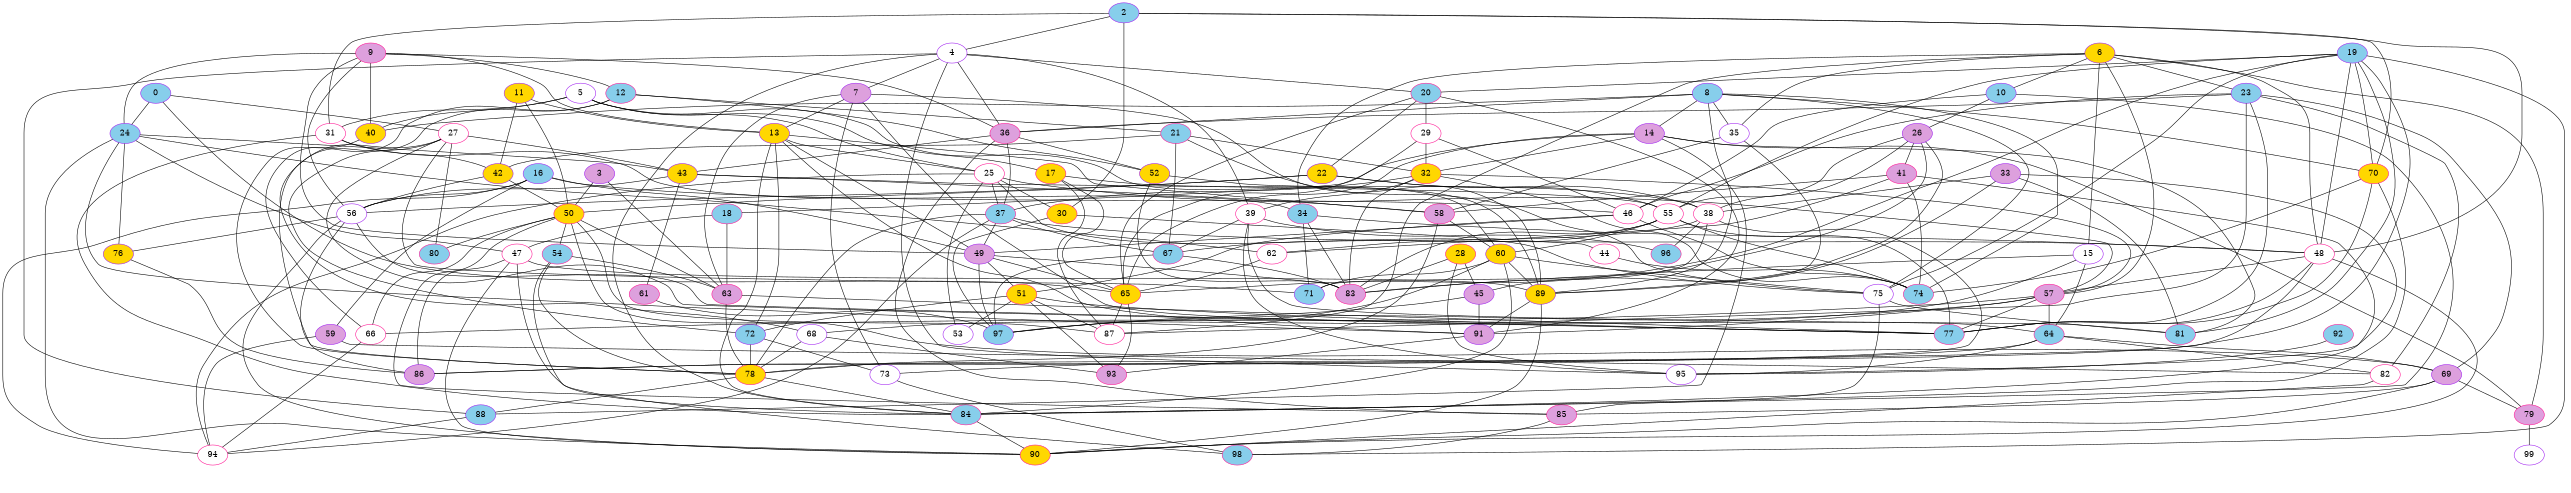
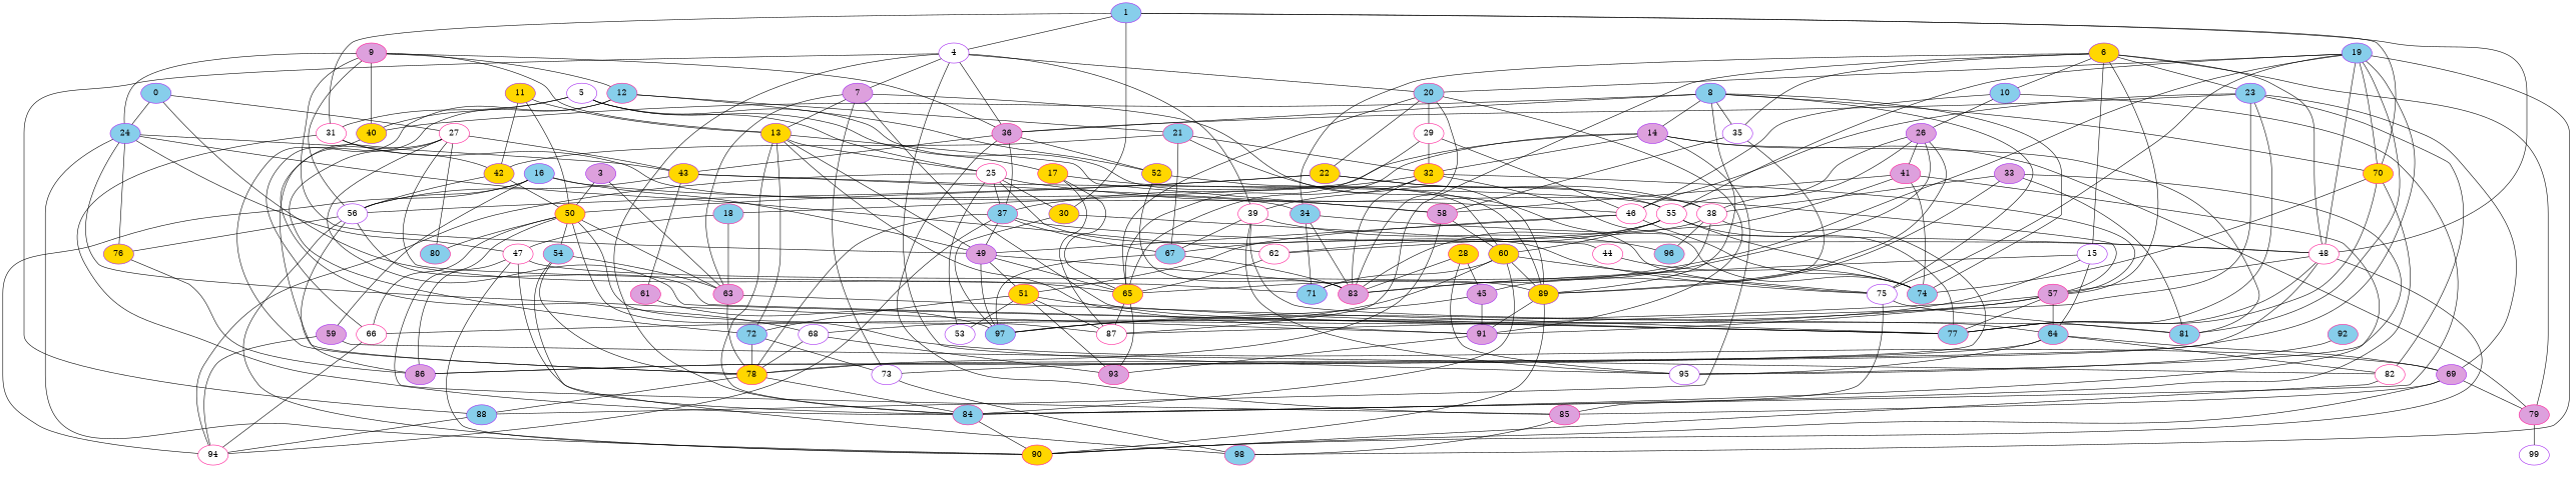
  strict graph {
    node [color=deeppink fillcolor=skyblue style=filled]
    edge [is_available=True prob=1.0]
    0 [color=purple]
    24 [color=purple]
    27 [fillcolor=white]
    65 [fillcolor=gold]
    91 [color=purple fillcolor=plum]
    47 [fillcolor=white]
    43 [color=purple fillcolor=gold]
    62 [fillcolor=white]
    76 [color=purple fillcolor=gold]
    90 [fillcolor=gold]
    72 [color=purple]
    78 [fillcolor=gold]
    77
    71 [color=purple]
    80
    87 [fillcolor=white]
    93 [fillcolor=plum]
-   1 [color=purple label=2]
+   1 [color=purple]
    4 [color=purple fillcolor=white]
-   30 [fillcolor=gold]
+   30 [color=purple fillcolor=gold]
    31 [fillcolor=white]
    48 [fillcolor=white]
    70 [fillcolor=gold]
    7 [color=purple fillcolor=plum]
    20
    36 [fillcolor=plum]
    39 [fillcolor=white]
    84
    88 [color=purple]
    95 [color=purple fillcolor=white]
    44 [fillcolor=white]
    97 [color=purple]
    34
    42 [color=purple fillcolor=gold]
    57 [fillcolor=plum]
    73 [color=purple fillcolor=white]
    74
    75 [color=purple fillcolor=white]
    81
    85 [fillcolor=plum]
    3 [color=purple fillcolor=plum]
    50 [fillcolor=gold]
    63 [fillcolor=plum]
    66 [fillcolor=white]
    69 [color=purple fillcolor=plum]
    54
    13 [color=purple fillcolor=gold]
    64
    89 [color=purple fillcolor=gold]
    83 [fillcolor=plum]
    22 [color=purple fillcolor=gold]
    29 [fillcolor=white]
    52 [color=purple fillcolor=gold]
    37
    67
    96
    94 [fillcolor=white]
    5 [color=purple fillcolor=white]
    17 [fillcolor=gold]
    25 [fillcolor=white]
    40 [color=purple fillcolor=gold]
    60 [color=purple fillcolor=gold]
    38 [fillcolor=white]
    53 [color=purple fillcolor=white]
    6 [color=purple fillcolor=gold]
    10 [color=purple]
    15 [color=purple fillcolor=white]
    23 [color=purple]
    35 [color=purple fillcolor=white]
    79 [fillcolor=plum]
    26 [color=purple fillcolor=plum]
    46 [fillcolor=white]
    68 [color=purple fillcolor=white]
    82 [fillcolor=white]
    58 [fillcolor=plum]
    99 [color=purple fillcolor=white]
    49 [color=purple fillcolor=plum]
    86 [color=purple fillcolor=plum]
    98
    8 [color=purple]
    14 [color=purple fillcolor=plum]
    18
    32 [fillcolor=gold]
    9 [fillcolor=plum]
    12
    56 [color=purple fillcolor=white]
    21
    51 [fillcolor=gold]
    55 [fillcolor=white]
    41 [fillcolor=plum]
    11 [color=purple fillcolor=gold]
    16 [color=purple]
    59 [color=purple fillcolor=plum]
    19 [color=purple]
    61 [fillcolor=plum]
    28 [fillcolor=gold]
    45 [color=purple fillcolor=plum]
    33 [color=purple fillcolor=plum]
    92
    0 -- 24 [prob=0.586541020295]
    0 -- 27 [prob=0.690148557228]
    0 -- 65
    24 -- 91 [prob=0.299429595516]
    24 -- 47 [prob=0.312275277536]
    24 -- 43 [prob=0.679116868503]
    24 -- 62 [prob=0.674191646569]
    24 -- 76 [prob=0.00369765431466]
    24 -- 90 [prob=0.202507218243]
    27 -- 43 [prob=0.155092987326]
    27 -- 72 [prob=0.495366083004]
    27 -- 78 [prob=0.318850996478]
    27 -- 77 [prob=0.922428895759]
    27 -- 71 [prob=0.230449245146]
    27 -- 80
    65 -- 87
    65 -- 93 [prob=0.469967488677]
    91 -- 93 [prob=0.65461692996]
    47 -- 90 [prob=0.990477671504]
    47 -- 84 [prob=0.0261464656529]
    47 -- 89 [prob=0.938339090238]
    47 -- 86 [prob=0.71822298144]
    43 -- 58 [prob=0.15503629352]
    43 -- 56
    43 -- 55
    43 -- 61 [prob=0.59155343769]
    62 -- 65 [prob=0.382353772103]
    76 -- 86 [prob=0.77354374472]
    72 -- 78 [prob=0.518036929815]
    72 -- 73 [prob=0.481194586044]
    78 -- 84 [prob=0.509873890073]
    78 -- 88
    1 -- 4
    1 -- 30 [prob=0.270126454519]
    1 -- 31
    1 -- 48
    1 -- 70 [prob=0.78448874447]
    4 -- 7 [prob=0.367655391676]
    4 -- 20 [prob=0.193793251911]
    4 -- 36 [prob=0.61243481491]
    4 -- 39 [prob=0.356014562744]
    4 -- 84 [prob=0.530130007119]
    4 -- 88
    4 -- 95
    30 -- 44 [prob=0.722069951398]
    30 -- 97 [prob=0.582901679214]
    31 -- 84
    31 -- 34 [prob=0.982928134062]
    31 -- 42 [prob=0.486031723915]
    48 -- 90 [prob=0.726680227412]
    48 -- 77 [prob=0.254660517985]
    48 -- 57 [prob=0.11086108729]
    48 -- 73
    70 -- 77 [prob=0.639655789356]
    70 -- 84 [prob=0.643803671213]
    70 -- 74 [prob=0.626414406551]
    7 -- 73
    7 -- 63 [prob=0.507236223382]
    7 -- 13 [prob=0.695114488003]
    7 -- 64 [prob=0.78134179403]
    7 -- 89 [prob=0.780270892295]
    20 -- 65 [prob=0.173927825809]
    20 -- 91 [prob=0.363777475224]
+   20 -- 83 [prob=0.636186504698]
    20 -- 22 [prob=0.366374593121]
    20 -- 29 [prob=0.363395444912]
    36 -- 43 [prob=0.0928358234994]
    36 -- 85 [prob=0.830695261694]
    36 -- 52 [prob=0.584342383347]
    36 -- 37 [prob=0.271952470827]
    39 -- 95 [prob=0.761933418987]
    39 -- 81 [prob=0.124558963564]
    39 -- 67 [prob=0.759771264216]
    39 -- 96 [prob=0.407460805998]
    84 -- 90 [prob=0.428242075868]
    88 -- 94 [prob=0.941209980235]
    44 -- 74 [prob=0.879146098589]
    34 -- 71 [prob=0.595524480498]
    34 -- 48 [prob=0.791621887652]
    34 -- 83 [prob=0.256817367894]
    42 -- 50 [prob=0.346488316531]
    42 -- 56 [prob=0.81705826285]
    57 -- 91 [prob=0.473571208533]
    57 -- 77 [prob=0.217590508163]
    57 -- 97 [prob=0.446360151106]
    57 -- 66 [prob=0.384256786281]
    57 -- 64 [prob=0.0239766270614]
    73 -- 98 [prob=0.306736111132]
    75 -- 81 [prob=0.266453477887]
    75 -- 85 [prob=0.383081839954]
    85 -- 98 [prob=0.19704729436]
    3 -- 50 [prob=0.89847597134]
    3 -- 63 [prob=0.394686791863]
    50 -- 80
    50 -- 87 [prob=0.866276887804]
    50 -- 85 [prob=0.740191259516]
    50 -- 63 [prob=0.265351548964]
    50 -- 66 [prob=0.0660769589428]
    50 -- 69 [prob=0.116162712935]
    50 -- 54 [prob=0.433875993953]
    63 -- 78 [prob=0.0196580560003]
    63 -- 77 [prob=0.940218450767]
    66 -- 94
    69 -- 90
    69 -- 85
    69 -- 79
    54 -- 78 [prob=0.888955052675]
    54 -- 63 [prob=0.35643382652]
    54 -- 98 [prob=0.814610217319]
    13 -- 91 [prob=0.745379036072]
    13 -- 72 [prob=0.892104456951]
    13 -- 84 [prob=0.351247431776]
    13 -- 25
    13 -- 58 [prob=0.187990205827]
    13 -- 49
    64 -- 95 [prob=0.0819339810761]
    64 -- 69 [prob=0.757353350806]
    64 -- 82
    64 -- 86
    89 -- 91 [prob=0.624157463822]
    89 -- 90 [prob=0.358268179938]
    22 -- 50 [prob=0.483676069961]
    22 -- 38 [prob=0.803845910977]
    22 -- 56 [prob=0.863102977598]
    22 -- 55 [prob=0.426162536739]
    29 -- 65 [prob=0.735600592841]
    29 -- 46 [prob=0.769769185493]
    29 -- 32
    52 -- 89 [prob=0.81481763022]
    52 -- 83 [prob=0.763416655718]
    37 -- 78
    37 -- 48 [prob=0.538086592102]
    37 -- 67 [prob=0.426574773194]
    37 -- 94
    37 -- 49 [prob=0.508095566506]
    67 -- 97
    67 -- 83 [prob=0.513995533906]
    5 -- 31 [prob=0.708878369672]
    5 -- 17 [prob=0.669264464632]
    5 -- 25 [prob=0.466580672242]
    5 -- 40
    5 -- 60 [prob=0.712148043096]
    17 -- 65 [prob=0.0454500618825]
    17 -- 87 [prob=0.411072457885]
    17 -- 38 [prob=0.809810178463]
    25 -- 30 [prob=0.714215791665]
    25 -- 57 [prob=0.426339950201]
    25 -- 75 [prob=0.0376500074587]
    25 -- 37 [prob=0.0735637727352]
    25 -- 94
    25 -- 53 [prob=0.825982915208]
    40 -- 78 [prob=0.21971648116]
    60 -- 71
    60 -- 84 [prob=0.0137786585349]
    60 -- 97
    60 -- 75 [prob=0.310985666495]
    60 -- 89 [prob=0.20289407997]
    38 -- 71 [prob=0.285857172854]
    38 -- 67 [prob=0.327870726127]
    38 -- 96
    38 -- 86 [prob=0.608108716327]
    6 -- 87 [prob=0.277005502931]
    6 -- 48 [prob=0.280046079909]
    6 -- 34
    6 -- 57 [prob=0.893068934266]
    6 -- 10 [prob=0.320745772004]
    6 -- 15
    6 -- 23 [prob=0.803321876591]
    6 -- 35 [prob=0.917865862112]
    6 -- 79 [prob=0.299435469709]
    10 -- 84 [prob=0.426145357617]
    10 -- 26 [prob=0.434236780063]
    10 -- 46 [prob=0.913548518091]
    15 -- 64 [prob=0.0679629022918]
    15 -- 83 [prob=0.478098934906]
    15 -- 68 [prob=0.332691163429]
    23 -- 77 [prob=0.833169554443]
    23 -- 87 [prob=0.445446321714]
    23 -- 36 [prob=0.149530507547]
    23 -- 69
    23 -- 46 [prob=0.54734471111]
    23 -- 82 [prob=0.0169316301302]
    35 -- 89 [prob=0.0985693432]
    35 -- 58 [prob=0.0170798692121]
    79 -- 99 [prob=0.173728334261]
    26 -- 89 [prob=0.195098964471]
    26 -- 83 [prob=0.522177607608]
    26 -- 38 [prob=0.621029155472]
    26 -- 55 [prob=0.217867717345]
    26 -- 41 [prob=0.945625891135]
    46 -- 74 [prob=0.250746792005]
    46 -- 49 [prob=0.159821233217]
    46 -- 51
    68 -- 78 [prob=0.834081241042]
    68 -- 93
    82 -- 90 [prob=0.682753782533]
    58 -- 78 [prob=0.36769181502]
    58 -- 60 [prob=0.0487595071259]
    49 -- 65 [prob=0.303503269779]
    49 -- 97 [prob=0.871334663316]
    49 -- 83 [prob=0.15924367915]
    49 -- 51 [prob=0.410099438936]
    8 -- 70 [prob=0.0972383424086]
    8 -- 36 [prob=0.346941824343]
    8 -- 74 [prob=0.43991403083]
    8 -- 75 [prob=0.267004208006]
    8 -- 89 [prob=0.164471766871]
    8 -- 40 [prob=0.953636750798]
    8 -- 35 [prob=0.905365438784]
    8 -- 14 [prob=0.472527798416]
    14 -- 65
    14 -- 88 [prob=0.39254991826]
    14 -- 81 [prob=0.625047401745]
    14 -- 79 [prob=0.150193132649]
    14 -- 18 [prob=0.577004845119]
    14 -- 32
    18 -- 47 [prob=0.942753979457]
    18 -- 63 [prob=0.663291573868]
    32 -- 39 [prob=0.195316710254]
    32 -- 57 [prob=0.609798376853]
    32 -- 74 [prob=0.3163105386]
    32 -- 83 [prob=0.39383973438]
    32 -- 37 [prob=0.240964528432]
    9 -- 24 [prob=0.332248578886]
    9 -- 36
    9 -- 13 [prob=0.515672203151]
    9 -- 40 [prob=0.723872359246]
    9 -- 49
    9 -- 12 [prob=0.943579005092]
    9 -- 56 [prob=0.204684390415]
    12 -- 66 [prob=0.203971077633]
    12 -- 52 [prob=0.650897601884]
    12 -- 68
    12 -- 21 [prob=0.082261530812]
    56 -- 76 [prob=0.238063467941]
    56 -- 90 [prob=0.238965752726]
    56 -- 77 [prob=0.561880921526]
    56 -- 86 [prob=0.0156761991751]
    21 -- 42 [prob=0.09666158657]
    21 -- 75 [prob=0.487542780427]
    21 -- 67 [prob=0.953406041207]
    21 -- 32
    51 -- 72 [prob=0.409507143521]
    51 -- 77 [prob=0.752823893374]
    51 -- 87 [prob=0.705395862613]
    51 -- 93 [prob=0.308063560487]
    51 -- 53 [prob=0.20167574939]
    55 -- 62 [prob=0.241837132153]
    55 -- 77 [prob=0.021709488696]
    55 -- 74 [prob=0.229500058533]
    55 -- 83 [prob=0.194494348399]
    55 -- 60 [prob=0.347016879659]
    41 -- 62 [prob=0.357223165396]
    41 -- 84
    41 -- 74 [prob=0.51649048147]
    41 -- 58 [prob=0.226171030208]
    11 -- 42
    11 -- 50 [prob=0.716704159204]
    11 -- 13 [prob=0.814505196682]
    16 -- 94 [prob=0.209020768006]
    16 -- 46 [prob=0.911662978012]
    16 -- 49
    16 -- 56 [prob=0.00267405657124]
    16 -- 59 [prob=0.662143703188]
    59 -- 94 [prob=0.843346658031]
    59 -- 82 [prob=0.294965693092]
    19 -- 65 [prob=0.67831925127]
    19 -- 78 [prob=0.0719558616791]
    19 -- 48
    19 -- 70 [prob=0.302610984038]
    19 -- 20
    19 -- 75
    19 -- 81 [prob=0.981803585327]
    19 -- 98
    19 -- 55 [prob=0.48839802823]
    61 -- 97 [prob=0.533202003336]
    28 -- 95 [prob=0.162717372309]
    28 -- 83 [prob=0.213486454803]
    28 -- 45 [prob=0.912764460597]
    45 -- 91 [prob=0.7601031519]
    45 -- 97 [prob=0.625707273043]
    33 -- 95 [prob=0.966818726357]
    33 -- 81 [prob=0.828227351972]
    33 -- 38 [prob=0.0197022623471]
    33 -- 45 [prob=0.910625488844]
    92 -- 95
  }
